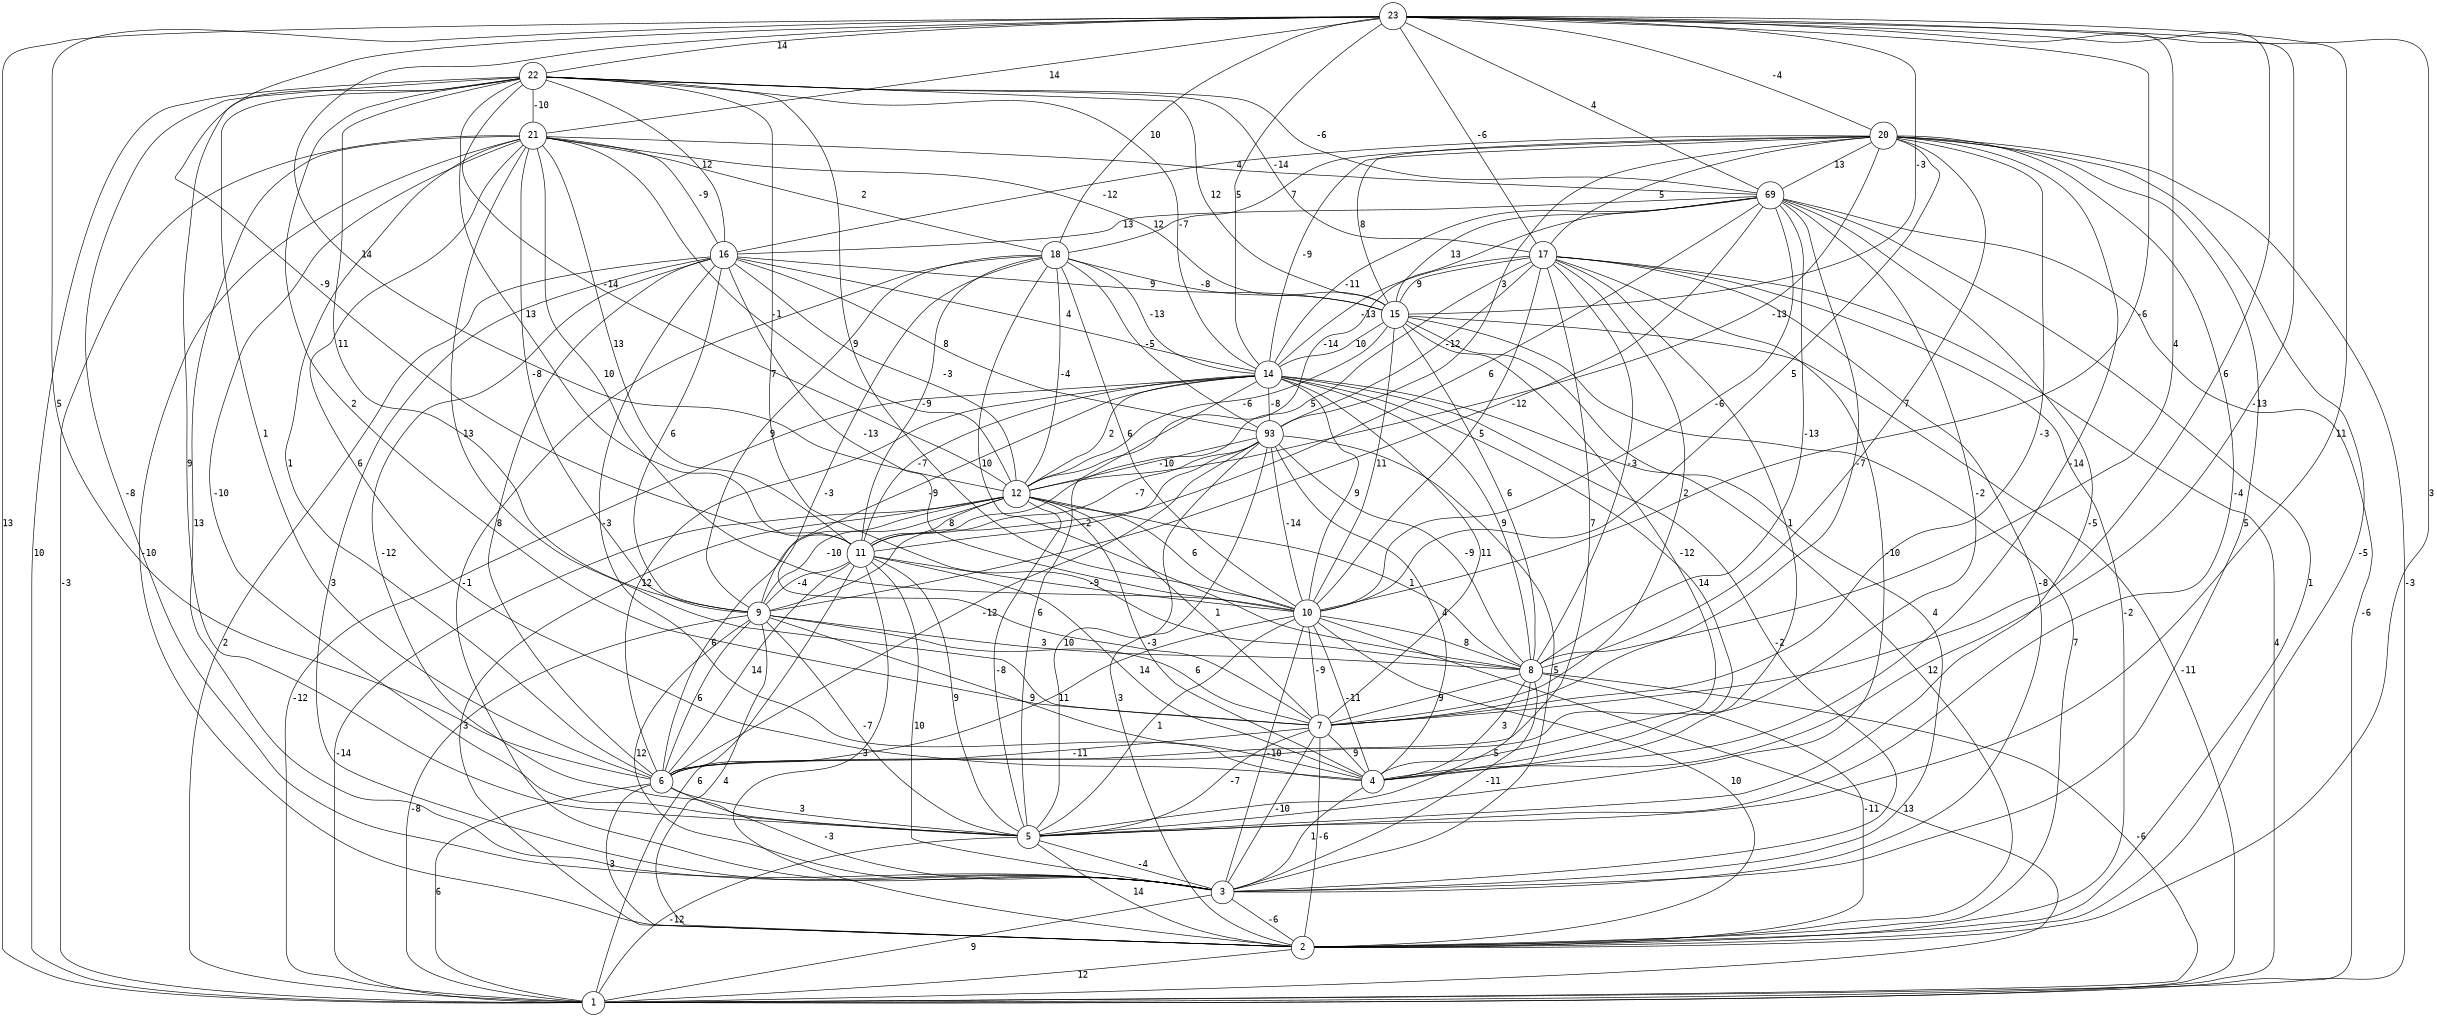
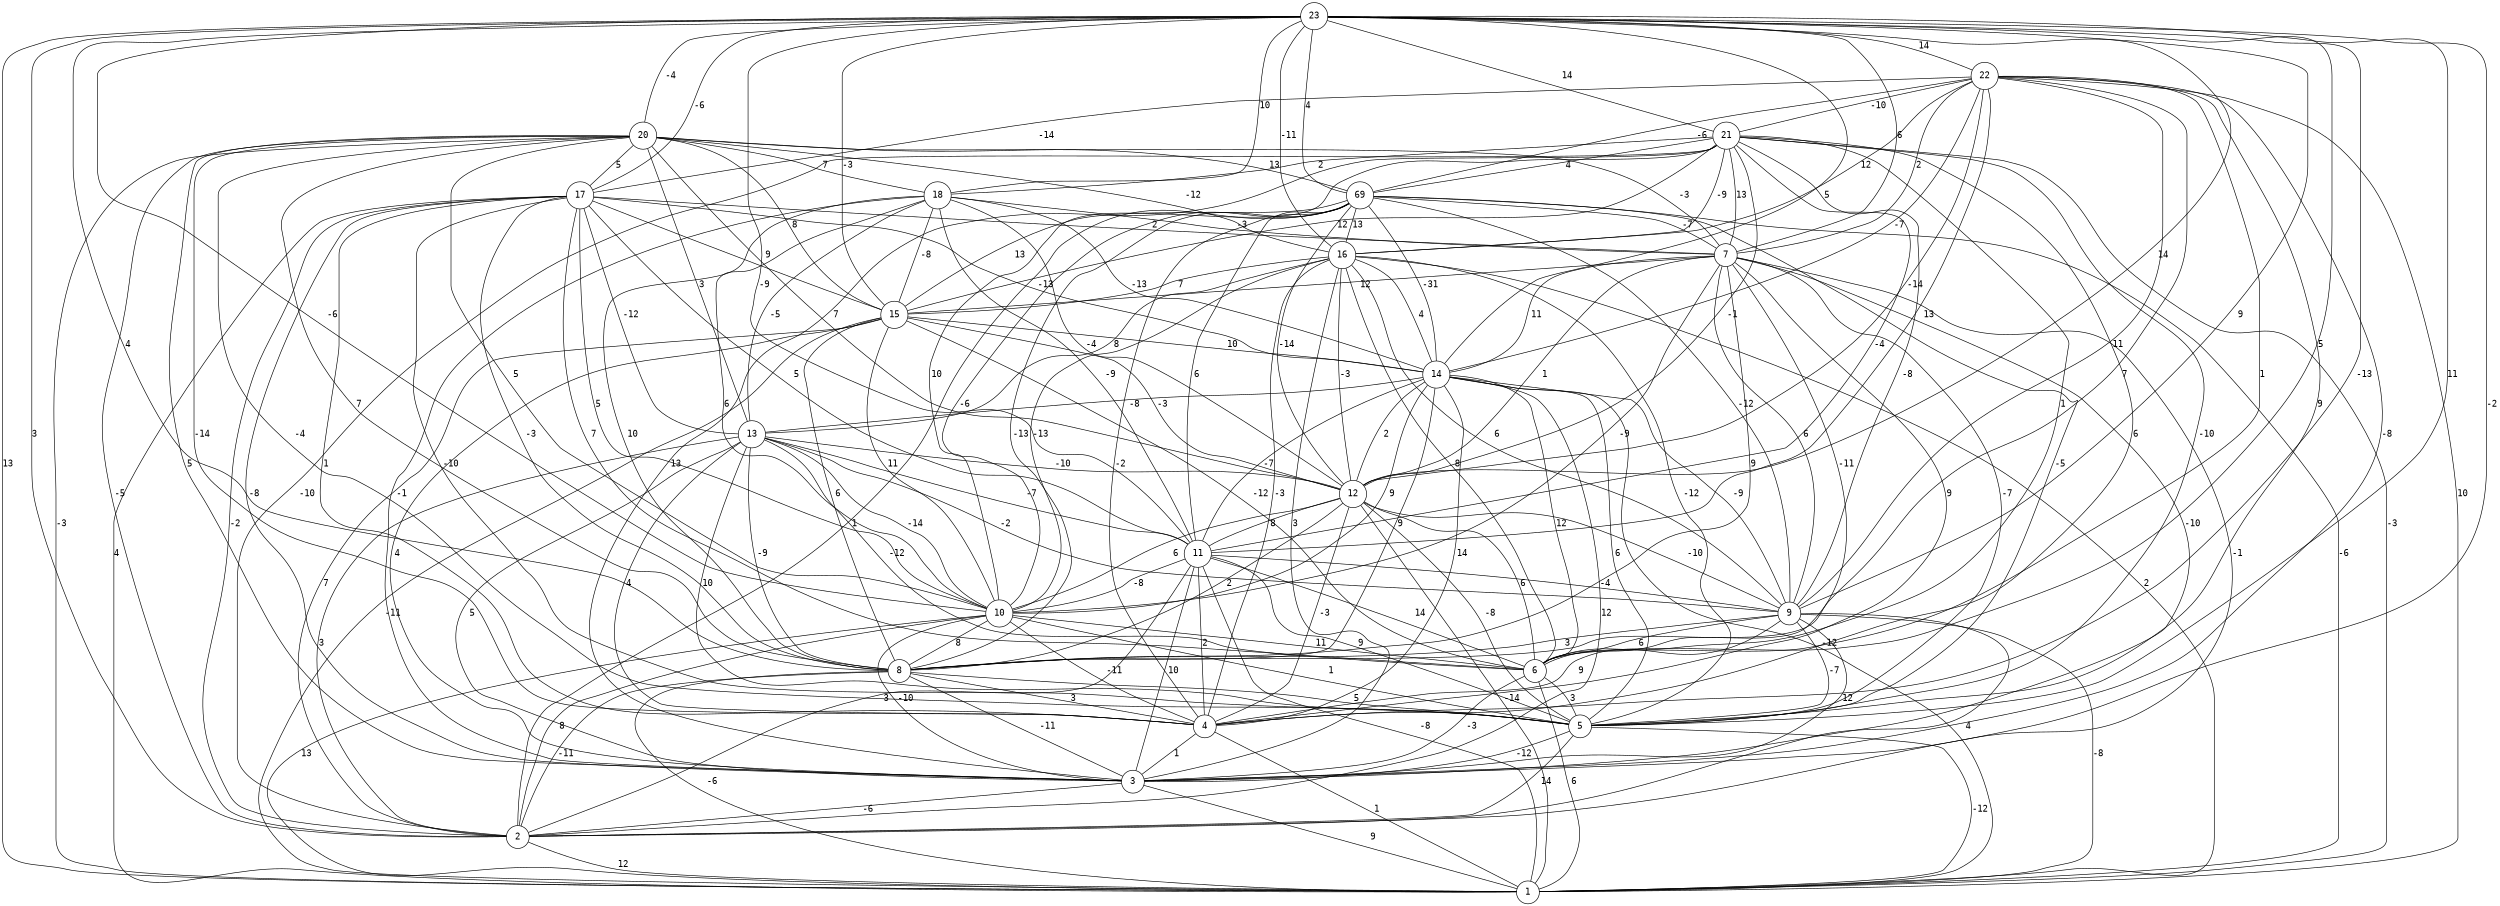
  graph {
    fontname="DejaVu Sans Mono"
    node [fontname="DejaVu Sans Mono" shape=circle]
    edge [fontname="DejaVu Sans Mono"]
    23
    1
    2
    4
    5
    6
    7
    8
    9
    10
    11
    12
    14
    15
    16
    17
    18
    n18 [label=69]
    20
    21
    22
    3
-   13 [label=93]
+   13
    23 -- 1 [label=13]
    23 -- 2 [label=3]
    23 -- 4 [label=-13]
    23 -- 5 [label=11]
    23 -- 6 [label=5]
    23 -- 7 [label=6]
    23 -- 8 [label=4]
-   18 -- 9 [label=9]
+   23 -- 9 [label=9]
    23 -- 10 [label=-6]
    23 -- 11 [label=-9]
    23 -- 12 [label=14]
    23 -- 14 [label=5]
    23 -- 15 [label=-3]
+   23 -- 16 [label=-11]
    23 -- 17 [label=-6]
    23 -- 18 [label=10]
    23 -- n18 [label=4]
    23 -- 20 [label=-4]
    23 -- 21 [label=14]
    23 -- 22 [label=14]
    2 -- 1 [label=12]
+   4 -- 1 [label=1]
    4 -- 3 [label=1]
    5 -- 1 [label=-12]
    5 -- 2 [label=14]
-   5 -- 3 [label=-4]
+   5 -- 3 [label=-12]
    6 -- 1 [label=6]
-   6 -- 2 [label=3]
    6 -- 5 [label=3]
    6 -- 3 [label=-3]
-   7 -- 2 [label=-6]
+   7 -- 2 [label=-1]
    7 -- 4 [label=9]
    7 -- 5 [label=-7]
    7 -- 6 [label=-11]
    7 -- 3 [label=-10]
    8 -- 1 [label=-6]
    8 -- 2 [label=-11]
    8 -- 4 [label=3]
    8 -- 5 [label=5]
    8 -- 7 [label=9]
    8 -- 3 [label=-11]
    9 -- 1 [label=-8]
    9 -- 2 [label=4]
    9 -- 4 [label=9]
    9 -- 5 [label=-7]
    9 -- 6 [label=6]
    9 -- 7 [label=6]
    9 -- 8 [label=3]
    9 -- 3 [label=12]
    10 -- 1 [label=13]
-   10 -- 2 [label=10]
+   10 -- 2 [label=8]
    10 -- 4 [label=-11]
    10 -- 5 [label=1]
    10 -- 6 [label=11]
    10 -- 7 [label=-9]
    10 -- 8 [label=8]
    10 -- 3 [label=-10]
-   11 -- 1 [label=6]
+   11 -- 1 [label=-8]
    11 -- 2 [label=3]
-   11 -- 4 [label=14]
+   11 -- 4 [label=2]
    11 -- 5 [label=9]
    11 -- 6 [label=14]
    11 -- 9 [label=-4]
-   11 -- 10 [label=-9]
+   11 -- 10 [label=-8]
    11 -- 3 [label=10]
    12 -- 1 [label=-14]
-   12 -- 2 [label=3]
    12 -- 4 [label=-3]
    12 -- 5 [label=-8]
    12 -- 6 [label=6]
    12 -- 7 [label=1]
-   12 -- 8 [label=1]
+   12 -- 8 [label=2]
    12 -- 9 [label=-10]
    12 -- 10 [label=6]
    12 -- 11 [label=8]
    14 -- 1 [label=-12]
    14 -- 2 [label=12]
    14 -- 4 [label=14]
    14 -- 5 [label=6]
    14 -- 6 [label=12]
    14 -- 7 [label=11]
    14 -- 8 [label=9]
    14 -- 9 [label=-9]
    14 -- 10 [label=9]
    14 -- 11 [label=-7]
    14 -- 12 [label=2]
-   14 -- 3 [label=-2]
+   23 -- 3 [label=-2]
    14 -- 13 [label=-8]
    15 -- 1 [label=-11]
    15 -- 2 [label=7]
    15 -- 6 [label=-12]
    15 -- 8 [label=6]
    15 -- 10 [label=11]
-   15 -- 12 [label=-6]
+   15 -- 12 [label=-3]
    15 -- 14 [label=10]
    15 -- 3 [label=4]
    16 -- 1 [label=2]
    16 -- 4 [label=-3]
    16 -- 5 [label=-12]
    16 -- 6 [label=8]
    16 -- 9 [label=6]
    16 -- 10 [label=-13]
    16 -- 12 [label=-3]
    16 -- 14 [label=4]
-   16 -- 15 [label=9]
+   16 -- 15 [label=7]
    16 -- 3 [label=3]
    16 -- 13 [label=8]
    17 -- 1 [label=4]
    17 -- 2 [label=-2]
    17 -- 4 [label=1]
    17 -- 5 [label=-10]
    17 -- 6 [label=7]
    17 -- 7 [label=2]
    17 -- 8 [label=-3]
    17 -- 10 [label=5]
    17 -- 11 [label=5]
    17 -- 14 [label=-13]
    17 -- 15 [label=9]
    17 -- 3 [label=-8]
    17 -- 13 [label=-12]
    18 -- 7 [label=-3]
    18 -- 8 [label=10]
    18 -- 10 [label=6]
    18 -- 11 [label=-9]
    18 -- 12 [label=-4]
    18 -- 14 [label=-13]
    18 -- 15 [label=-8]
    18 -- 3 [label=-1]
    18 -- 13 [label=-5]
    n18 -- 1 [label=-6]
    n18 -- 2 [label=1]
    n18 -- 4 [label=-2]
    n18 -- 5 [label=-5]
    n18 -- 7 [label=-7]
    n18 -- 8 [label=-13]
    n18 -- 9 [label=-12]
    n18 -- 10 [label=-6]
    n18 -- 11 [label=6]
    n18 -- 12 [label=-14]
-   n18 -- 14 [label=-11]
+   n18 -- 14 [label=-31]
    n18 -- 15 [label=13]
    n18 -- 16 [label=13]
    20 -- 1 [label=-3]
    20 -- 2 [label=-5]
    20 -- 4 [label=-14]
    20 -- 5 [label=-4]
    20 -- 7 [label=-3]
    20 -- 8 [label=7]
    20 -- 10 [label=5]
-   20 -- 12 [label=-13]
-   20 -- 14 [label=-9]
+   20 -- 12 [label=7]
    20 -- 15 [label=8]
    20 -- 16 [label=-12]
    20 -- 17 [label=5]
    20 -- 18 [label=7]
    20 -- n18 [label=13]
    20 -- 3 [label=5]
    20 -- 13 [label=3]
    21 -- 1 [label=-3]
    21 -- 2 [label=-10]
    21 -- 4 [label=6]
    21 -- 5 [label=-10]
    21 -- 6 [label=1]
    21 -- 7 [label=13]
    21 -- 9 [label=-8]
    21 -- 10 [label=10]
-   21 -- 11 [label=13]
+   21 -- 11 [label=-4]
    21 -- 12 [label=-1]
    21 -- 15 [label=12]
    21 -- 16 [label=-9]
    21 -- 18 [label=2]
    21 -- n18 [label=4]
    21 -- 3 [label=13]
    22 -- 1 [label=10]
    22 -- 5 [label=9]
    22 -- 6 [label=1]
    22 -- 7 [label=2]
    22 -- 8 [label=7]
    22 -- 9 [label=11]
-   22 -- 10 [label=9]
    22 -- 11 [label=13]
    22 -- 12 [label=-14]
    22 -- 14 [label=-7]
-   22 -- 15 [label=12]
+   7 -- 15 [label=12]
    22 -- 16 [label=12]
    22 -- 17 [label=-14]
    22 -- n18 [label=-6]
    22 -- 21 [label=-10]
    22 -- 3 [label=-8]
    3 -- 1 [label=9]
    3 -- 2 [label=-6]
    13 -- 2 [label=3]
    13 -- 4 [label=4]
    13 -- 5 [label=10]
    13 -- 6 [label=-12]
    13 -- 8 [label=-9]
    13 -- 9 [label=-2]
    13 -- 10 [label=-14]
    13 -- 11 [label=-7]
    13 -- 12 [label=-10]
    13 -- 3 [label=5]
  }
